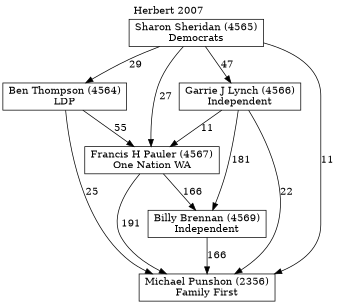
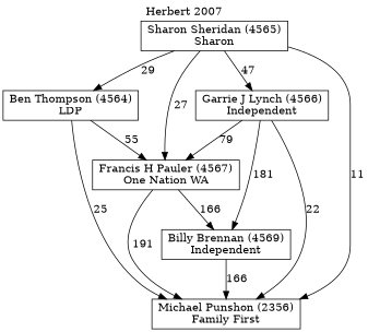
  digraph {
    label="Herbert 2007"
    labelloc=t
    mclimit=10
    node [shape=box]
    n1 [label="Michael Punshon (2356)\nFamily First"]
    n2 [label="Billy Brennan (4569)\nIndependent"]
    n3 [label="Francis H Pauler (4567)\nOne Nation WA"]
    n4 [label="Ben Thompson (4564)\nLDP"]
    n5 [label="Garrie J Lynch (4566)\nIndependent"]
-   n6 [label="Sharon Sheridan (4565)\nDemocrats"]
+   n6 [label="Sharon Sheridan (4565)\nSharon"]
    n2 -> n1 [label=166]
    n3 -> n1 [label=191]
    n3 -> n2 [label=166]
    n4 -> n1 [label=25]
    n4 -> n3 [label=55]
    n5 -> n1 [label=22]
    n5 -> n2 [label=181]
-   n5 -> n3 [label=11]
+   n5 -> n3 [label=79]
    n6 -> n1 [label=11]
    n6 -> n3 [label=27]
    n6 -> n4 [label=29]
    n6 -> n5 [label=47]
  }
